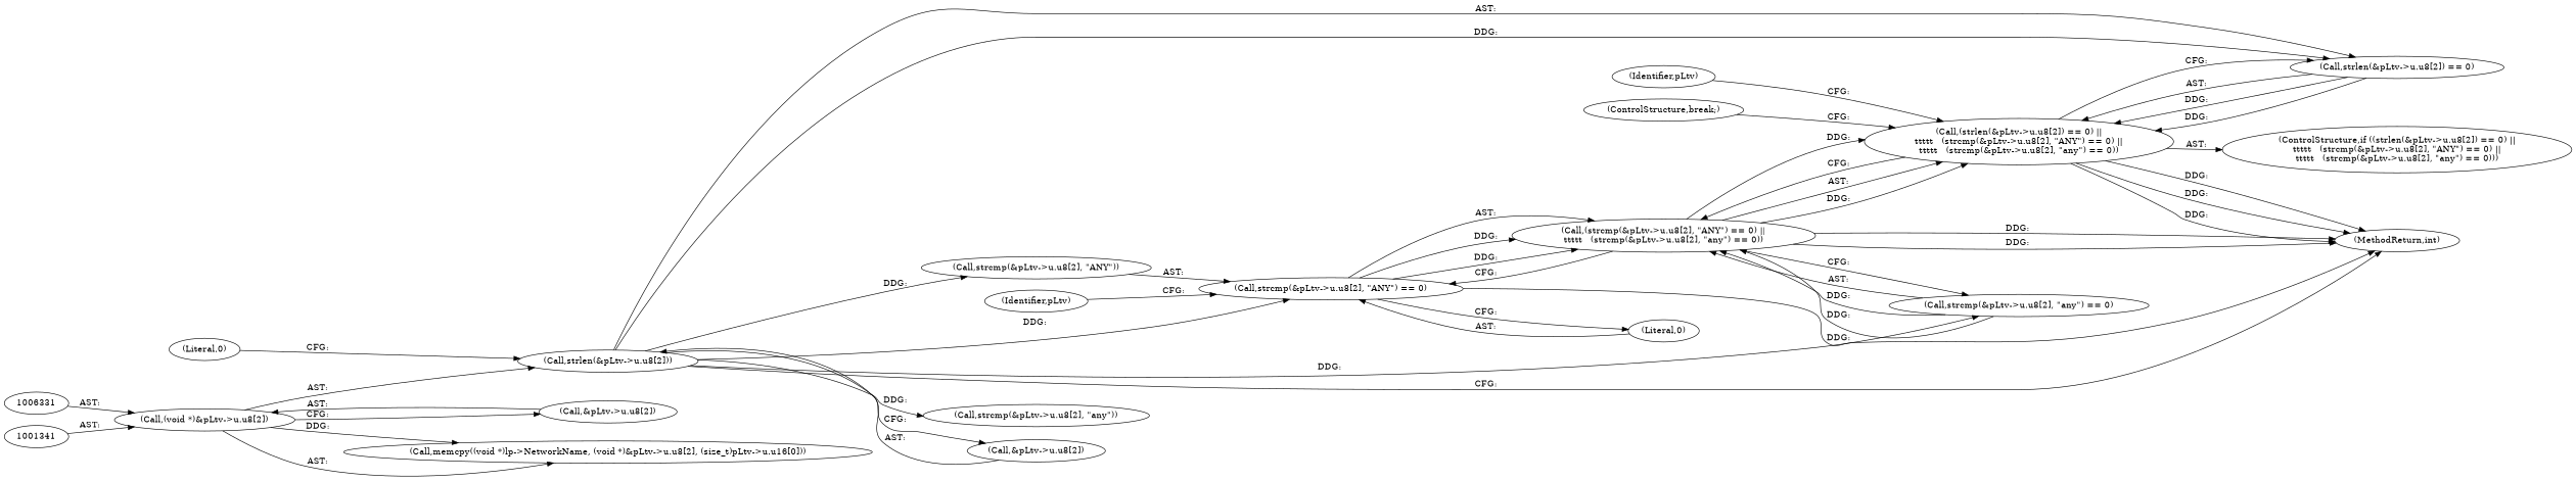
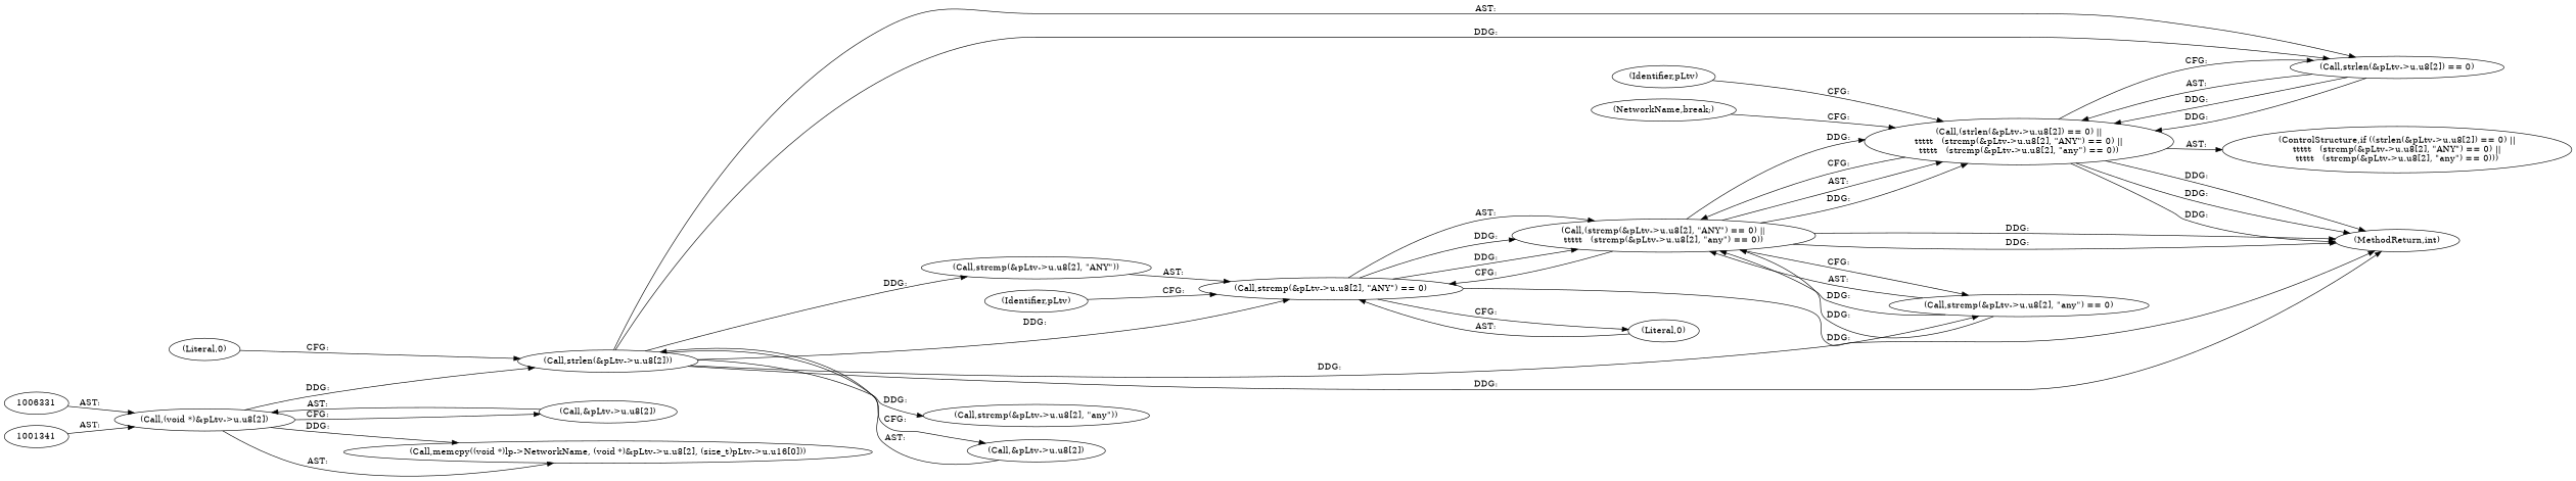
  digraph {
    rankdir=LR
    n1 [label="(Call,strcmp(&pLtv->u.u8[2], \"ANY\") == 0)"]
    n2 [label="(Call,(strcmp(&pLtv->u.u8[2], \"ANY\") == 0) ||\n\t\t\t\t\t   (strcmp(&pLtv->u.u8[2], \"any\") == 0))"]
    n3 [label="(MethodReturn,int)"]
    n4 [label="(Literal,0)"]
    n5 [label="(Call,strcmp(&pLtv->u.u8[2], \"any\") == 0)"]
    n6 [label="(Call,(strlen(&pLtv->u.u8[2]) == 0) ||\n\t\t\t\t\t   (strcmp(&pLtv->u.u8[2], \"ANY\") == 0) ||\n\t\t\t\t\t   (strcmp(&pLtv->u.u8[2], \"any\") == 0))"]
    n7 [label="(Call,strlen(&pLtv->u.u8[2]))"]
    n8 [label="(Call,strcmp(&pLtv->u.u8[2], \"ANY\"))"]
    n9 [label="(Call,strcmp(&pLtv->u.u8[2], \"any\"))"]
    n10 [label="(Call,strlen(&pLtv->u.u8[2]) == 0)"]
    n11 [label="(Call,&pLtv->u.u8[2])"]
    n12 [label="(Call,(void *)&pLtv->u.u8[2])"]
    n13 [label="(Call,&pLtv->u.u8[2])"]
    n14 [label="(Call,memcpy((void *)lp->NetworkName, (void *)&pLtv->u.u8[2], (size_t)pLtv->u.u16[0]))"]
    n15 [label="(ControlStructure,if ((strlen(&pLtv->u.u8[2]) == 0) ||\n\t\t\t\t\t   (strcmp(&pLtv->u.u8[2], \"ANY\") == 0) ||\n\t\t\t\t\t   (strcmp(&pLtv->u.u8[2], \"any\") == 0)))"]
    n16 [label="(Identifier,pLtv)"]
    n17 [label="(Identifier,pLtv)"]
    n18 [label="(Literal,0)"]
-   n19 [label="(ControlStructure,break;)"]
+   n19 [label="(NetworkName,break;)"]
    n20 [label=1006331]
    1001341
    n1 -> n2 [label="AST: "]
    n1 -> n2 [label="DDG: "]
    n1 -> n2 [label="DDG: "]
    n1 -> n3 [label="DDG: "]
    n1 -> n4 [label="CFG: "]
    n2 -> n1 [label="CFG: "]
    n2 -> n3 [label="DDG: "]
    n2 -> n3 [label="DDG: "]
    n2 -> n5 [label="CFG: "]
    n2 -> n6 [label="AST: "]
    n2 -> n6 [label="DDG: "]
    n2 -> n6 [label="DDG: "]
    n4 -> n1 [label="AST: "]
    n5 -> n2 [label="AST: "]
    n5 -> n2 [label="DDG: "]
    n5 -> n2 [label="DDG: "]
    n6 -> n2 [label="CFG: "]
    n6 -> n3 [label="DDG: "]
    n6 -> n3 [label="DDG: "]
    n6 -> n3 [label="DDG: "]
    n6 -> n10 [label="CFG: "]
    n6 -> n15 [label="AST: "]
    n7 -> n1 [label="DDG: "]
-   n7 -> n3 [label="CFG: "]
+   n7 -> n3 [label="DDG: "]
    n7 -> n5 [label="DDG: "]
    n7 -> n8 [label="DDG: "]
    n7 -> n9 [label="DDG: "]
    n7 -> n10 [label="AST: "]
    n7 -> n10 [label="DDG: "]
    n7 -> n11 [label="CFG: "]
    n8 -> n1 [label="AST: "]
    n10 -> n6 [label="AST: "]
    n10 -> n6 [label="DDG: "]
    n10 -> n6 [label="DDG: "]
    n11 -> n7 [label="AST: "]
-   n12 -> n7 [label="AST: "]
+   n12 -> n7 [label="DDG: "]
    n12 -> n13 [label="CFG: "]
    n12 -> n14 [label="AST: "]
    n12 -> n14 [label="DDG: "]
    n13 -> n12 [label="AST: "]
    n16 -> n1 [label="CFG: "]
    n17 -> n6 [label="CFG: "]
    n18 -> n7 [label="CFG: "]
    n19 -> n6 [label="CFG: "]
    n20 -> n12 [label="AST: "]
    1001341 -> n12 [label="AST: "]
  }
